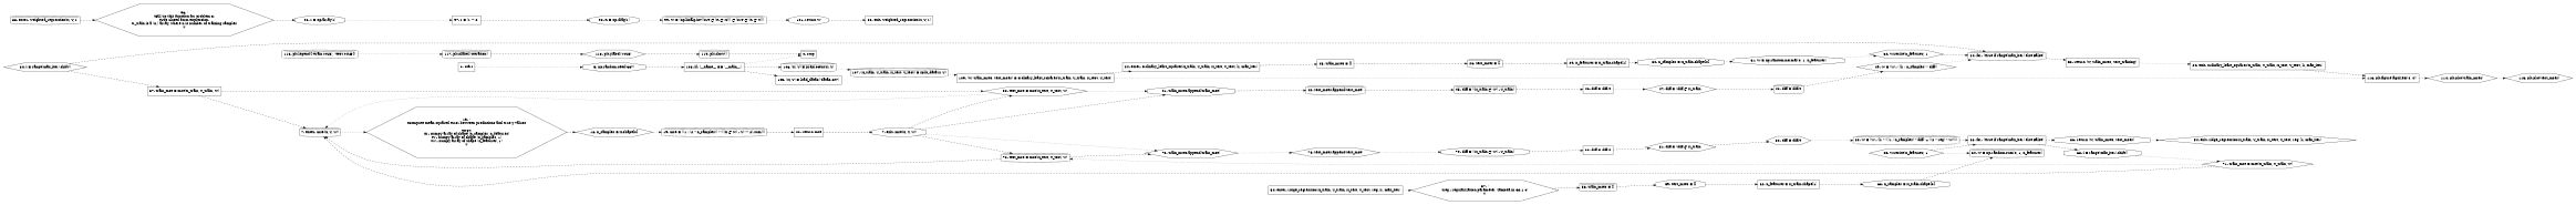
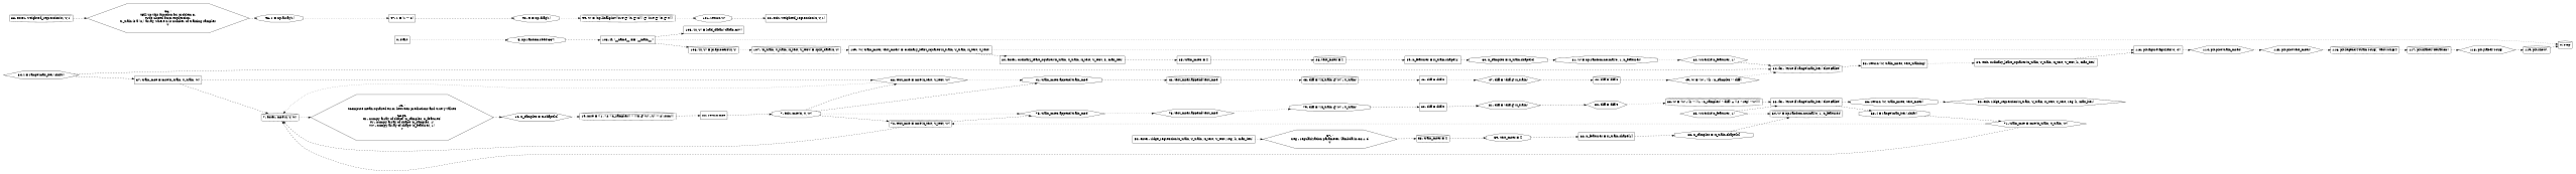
  strict digraph {
    rankdir=LR
    node [shape=box]
    edge [style=dashed]
    n1 [label="0: start"]
    n2 [label="5: np.random.seed(337)" shape=octagon]
    n3 [label="103: if: (__name__ == '__main__')"]
    n4 [label="105: (X, Y) = load_data2('data2.csv')"]
    n5 [label="0: stop" shape=cylinder]
    n6 [label="106: (X, Y) = preprocess(X, Y)" shape=cylinder]
    n7 [label="107: (X_train, Y_train, X_test, Y_test) = split_data(X, Y)" shape=cylinder]
    n8 [label="7: enter: mse(X, Y, W)" shape=cylinder]
    n9 [label="15: '\n\tCompute mean squared error between predictions and true y values\n\n\tArgs:\n\tX - numpy array of shape (n_samples, n_features)\n\tY - numpy array of shape (n_samples, 1)\n\tW - numpy array of shape (n_features, 1)\n\t'" shape=hexagon]
    n10 [label="18: n_samples = X.shape[0]" shape=hexagon]
    n11 [label="19: mse = ((1 / (2 * n_samples)) * (((X @ W) - Y) ** 2).sum())" shape=cylinder]
    n12 [label="22: return mse"]
    n13 [label="37: train_mse = mse(X_train, Y_train, W)"]
    n14 [label="38: test_mse = mse(X_test, Y_test, W)" shape=hexagon]
    n15 [label="41: train_mses.append(train_mse)" shape=octagon]
    n16 [label="42: test_mses.append(test_mse)" shape=cylinder]
    n17 [label="45: diff = ((X_train @ W) - Y_train)" shape=cylinder]
    n18 [label="46: diff = diff.T"]
    n19 [label="71: train_mse = mse(X_train, Y_train, W)" shape=hexagon]
    n20 [label="72: test_mse = mse(X_test, Y_test, W)" shape=cylinder]
    n21 [label="75: train_mses.append(train_mse)" shape=hexagon]
    n22 [label="76: test_mses.append(test_mse)" shape=hexagon]
    n23 [label="79: diff = ((X_train @ W) - Y_train)" shape=octagon]
    n24 [label="80: diff = diff.T"]
    n25 [label="7: exit: mse(X, Y, W)" shape=octagon]
    n26 [label="24: enter: ordinary_least_squares(X_train, Y_train, X_test, Y_test, lr, max_iter)"]
    n27 [label="25: train_mses = []"]
    n28 [label="26: test_mses = []" shape=cylinder]
    n29 [label="29: n_features = X_train.shape[1]"]
    n30 [label="30: n_samples = X_train.shape[0]" shape=octagon]
    n31 [label="109: (W, train_mses, test_mses) = ordinary_least_squares(X_train, Y_train, X_test, Y_test)"]
    n32 [label="113: plt.figure(figsize=(4, 4))"]
    n33 [label="114: plt.plot(train_mses)" shape=hexagon]
    n34 [label="115: plt.plot(test_mses)" shape=hexagon]
    n35 [label="116: plt.legend(['Train MSE', 'Test MSE'])" shape=cylinder]
    n36 [label="24: exit: ordinary_least_squares(X_train, Y_train, X_test, Y_test, lr, max_iter)"]
    n37 [label="52: return (W, train_mses, test_training)"]
    n38 [label="31: W = np.random.normal(0, 1, n_features)" shape=octagon]
    n39 [label="32: W.resize(n_features, 1)" shape=hexagon]
    n40 [label="34: for: (True if range(max_iter) else False)" shape=cylinder]
    n41 [label="34: i = range(max_iter).shift()" shape=hexagon]
    n42 [label="49: W = (W - ((lr / n_samples) * diff))" shape=hexagon]
    n43 [label="47: diff = (diff @ X_train)" shape=hexagon]
    n44 [label="48: diff = diff.T" shape=cylinder]
    n45 [label="54: enter: ridge_regression(X_train, Y_train, X_test, Y_test, reg, lr, max_iter)"]
    n46 [label="57: '\n\treg - regularization parameter (lambda in Q2.1 c)\n\t'" shape=hexagon]
    n47 [label="58: train_mses = []" shape=cylinder]
    n48 [label="59: test_mses = []" shape=octagon]
    n49 [label="62: n_features = X_train.shape[1]"]
    n50 [label="54: exit: ridge_regression(X_train, Y_train, X_test, Y_test, reg, lr, max_iter)" shape=hexagon]
    n51 [label="86: return (W, train_mses, test_mses)" shape=octagon]
    n52 [label="63: n_samples = X_train.shape[0]" shape=octagon]
-   n53 [label="64: W = np.random.sum(0, 1, n_features)" shape=cylinder]
+   n53 [label="64: W = np.random.normal(0, 1, n_features)" shape=cylinder]
    n54 [label="65: W.resize(n_features, 1)" shape=hexagon]
    n55 [label="68: for: (True if range(max_iter) else False)"]
    n56 [label="68: i = range(max_iter).shift()" shape=octagon]
    n57 [label="83: W = (W - (lr * (((1 / n_samples) * diff) + ((2 * reg) * W))))" shape=cylinder]
    n58 [label="81: diff = (diff @ X_train)" shape=hexagon]
    n59 [label="82: diff = diff.T" shape=hexagon]
    n60 [label="88: enter: weighted_regression(X, Y, r)" shape=cylinder]
    n61 [label="93: '\n\tFill up this function for problem 3.\n\tUse closed form expression.\n\tr_train is a (n,) array, where n is number of training samples\n\t'" shape=hexagon]
    n62 [label="96: r = np.array(r)" shape=octagon]
    n63 [label="97: r = (r ** 2)"]
    n64 [label="98: R = np.diag(r)" shape=octagon]
    n65 [label="88: exit: weighted_regression(X, Y, r)"]
    n66 [label="101: return W" shape=octagon]
    n67 [label="99: W = (np.linalg.inv((X.T @ (R @ X))) @ (X.T @ (R @ Y)))" shape=cylinder]
    n68 [label="117: plt.xlabel('Iteration')" shape=cylinder]
    n69 [label="118: plt.ylabel('MSE')" shape=hexagon]
    n70 [label="119: plt.show()" shape=cylinder]
    n1 -> n2 [style=dotted]
    n2 -> n3
    n3 -> n4
    n3 -> n5 [style=dotted]
    n3 -> n6
    n6 -> n7 [style=dotted]
    n7 -> n31 [style=dotted]
    n8 -> n9 [style=dotted]
    n9 -> n10
    n10 -> n11 [style=dotted]
    n11 -> n12
    n12 -> n25
    n13 -> n8
    n13 -> n14 [weight=100]
    n14 -> n8 [style=dotted]
    n14 -> n15 [style=dotted weight=100]
    n15 -> n16
    n16 -> n17
    n17 -> n18
    n18 -> n43 [style=dotted]
    n19 -> n8
    n19 -> n20 [style=dotted weight=100]
    n20 -> n8
    n20 -> n21 [weight=100]
    n21 -> n22 [style=dotted]
    n22 -> n23 [style=dotted]
    n23 -> n24
    n24 -> n58
    n25 -> n14
    n25 -> n15
    n25 -> n20
    n25 -> n21 [style=dotted]
    n26 -> n27
    n27 -> n28
    n28 -> n29
    n29 -> n30
    n30 -> n38 [style=dotted]
    n31 -> n26
    n31 -> n32 [style=dotted weight=100]
    n32 -> n33
    n33 -> n34 [style=dotted]
+   n34 -> n35 [style=dotted]
    n35 -> n68 [style=dotted]
    n36 -> n32
    n37 -> n36 [style=dotted]
    n38 -> n39 [style=dotted]
    n39 -> n40
    n40 -> n37
    n41 -> n13
    n41 -> n40
    n42 -> n40 [style=dotted]
    n43 -> n44
    n44 -> n42
    n45 -> n46 [style=dotted]
    n46 -> n47
    n47 -> n48
    n48 -> n49
    n49 -> n52
    n51 -> n50 [style=dotted]
    n52 -> n53
    n54 -> n53 [style=dotted]
    n54 -> n55
    n55 -> n51
    n55 -> n56
-   n56 -> n19 [style=dotted]
+   n56 -> n19
    n57 -> n55
    n58 -> n59
    n59 -> n57 [style=dotted]
    n60 -> n61
    n61 -> n62
    n62 -> n63 [style=dotted]
    n63 -> n64
    n64 -> n67 [style=dotted]
    n66 -> n65
    n67 -> n66 [style=dotted]
    n68 -> n69
    n69 -> n70
    n70 -> n5
  }
